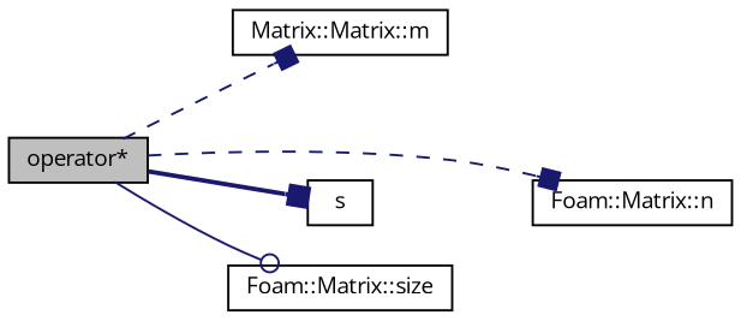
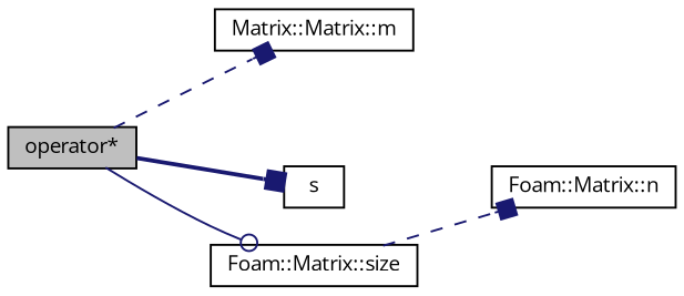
  digraph {
    fontname="Open Sans"
    rankdir=LR
    node [color=black fontname="Open Sans" fontsize=10 shape=record]
    edge [arrowhead=box color=midnightblue fontname="Open Sans" fontsize=10 labelfontname=Helvetica labelfontsize=10 style=dashed]
    n1 [fillcolor=grey75 fontcolor=black height=0.2 label="operator*" style=filled width=0.4]
    n2 [height=0.2 label="Matrix::Matrix::m" width=0.4]
    n3 [height=0.2 label="Foam::Matrix::n" width=0.4]
    n4 [height=0.2 label=s width=0.4]
    n5 [height=0.2 label="Foam::Matrix::size" width=0.4]
    n1 -> n2
-   n1 -> n3
+   n5 -> n3
    n1 -> n4 [style=bold]
    n1 -> n5 [arrowhead=odot style=solid]
  }
